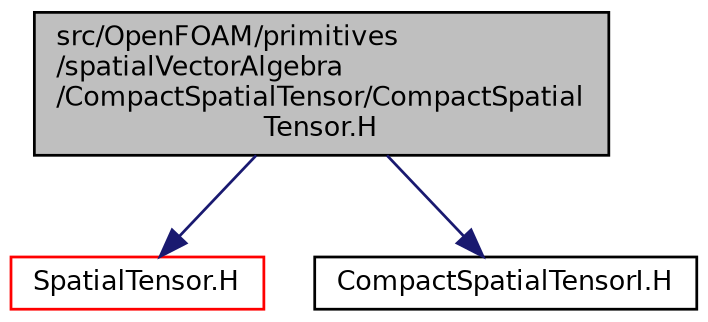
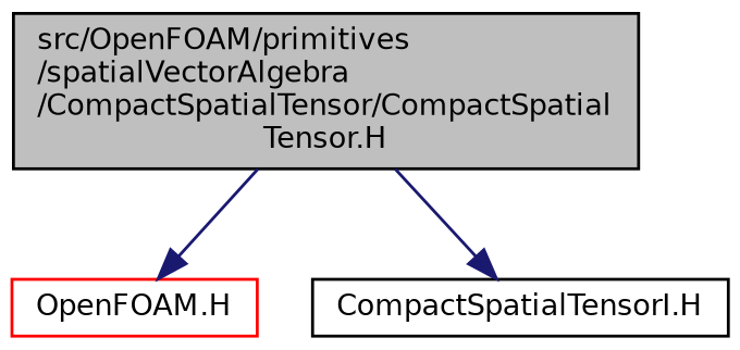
  digraph {
    fontname="DejaVu Sans"
    node [color=black fontname="DejaVu Sans" fontsize=10 shape=record]
    edge [color=midnightblue fontname="DejaVu Sans" fontsize=10 labelfontname=Helvetica labelfontsize=10 style=solid]
    n1 [fillcolor=grey75 fontcolor=black height=0.2 label="src/OpenFOAM/primitives\l/spatialVectorAlgebra\l/CompactSpatialTensor/CompactSpatial\lTensor.H" style=filled width=0.4]
-   n2 [color=red height=0.2 label="SpatialTensor.H" width=0.4]
+   n2 [color=red height=0.2 label="OpenFOAM.H" width=0.4]
    n3 [height=0.2 label="CompactSpatialTensorI.H" width=0.4]
    n1 -> n2
    n1 -> n3
  }
